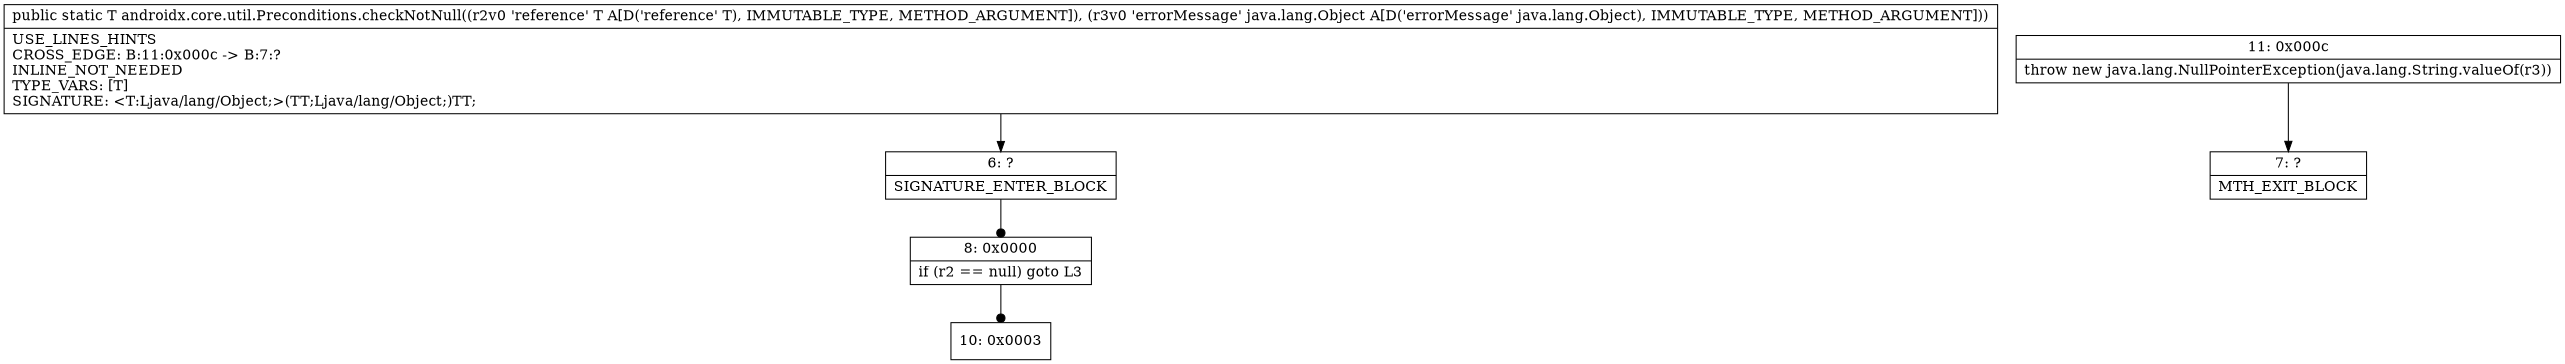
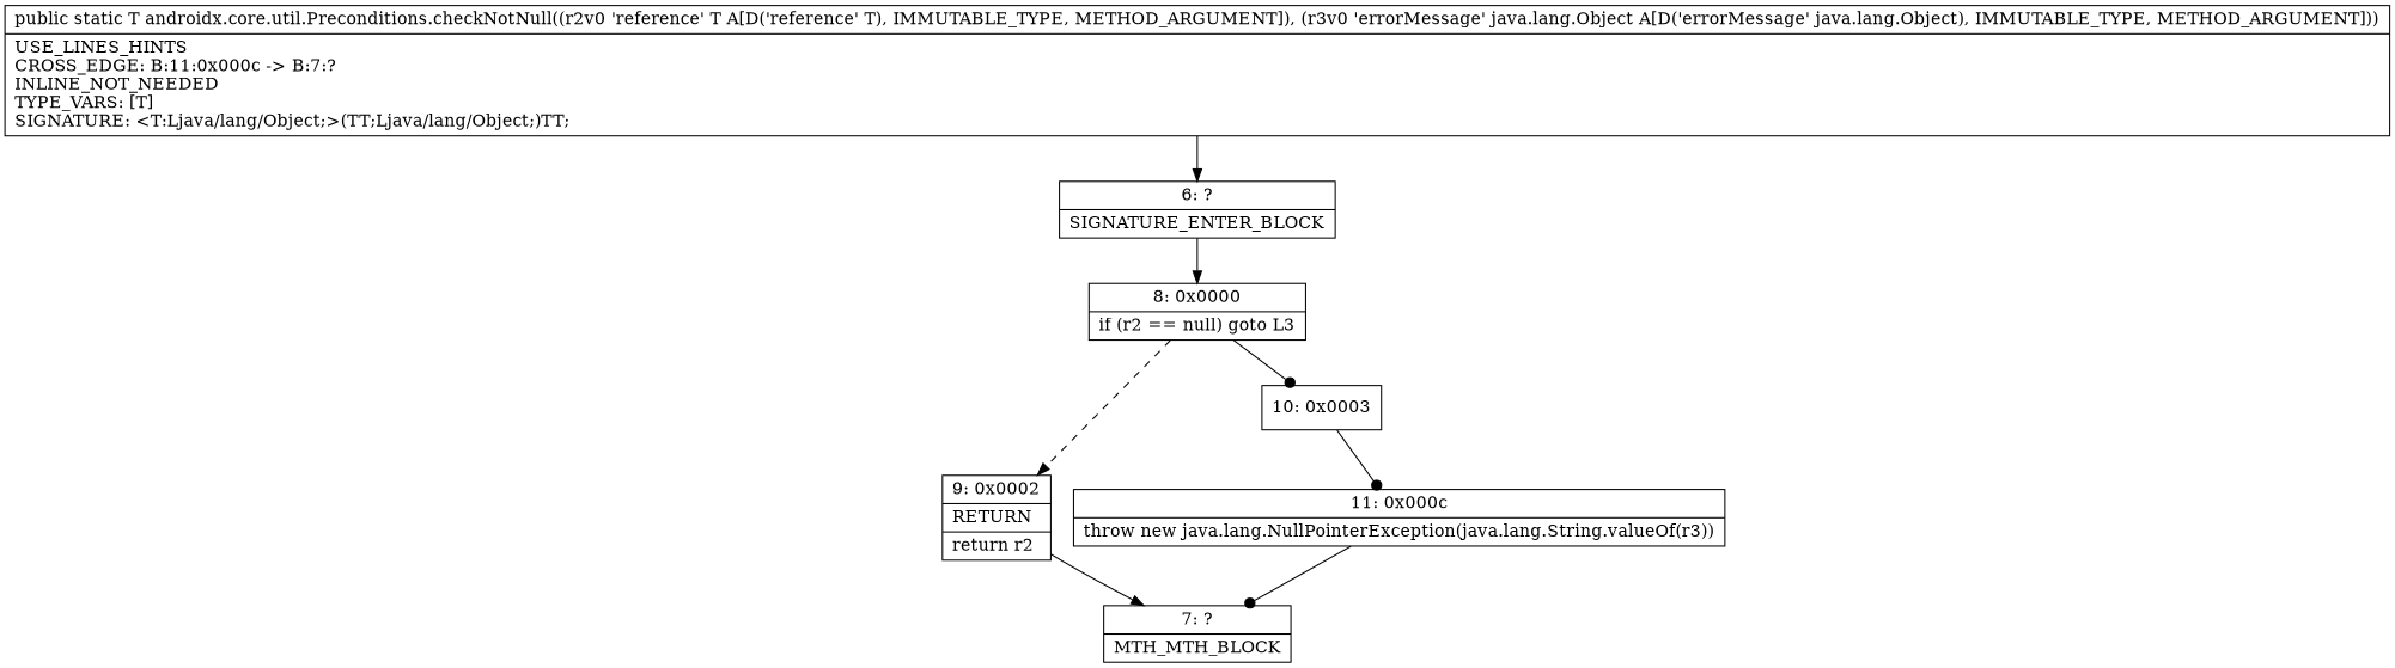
  digraph {
    node [shape=record]
    edge [arrowhead=normal]
    n1 [label="{6\:\ ?|SIGNATURE_ENTER_BLOCK\l}"]
    n2 [label="{8\:\ 0x0000|if (r2 == null) goto L3\l}"]
+   n3 [label="{9\:\ 0x0002|RETURN\l|return r2\l}"]
    n4 [label="{10\:\ 0x0003}"]
-   n5 [label="{7\:\ ?|MTH_EXIT_BLOCK\l}"]
+   n5 [label="{7\:\ ?|MTH_MTH_BLOCK\l}"]
    n6 [label="{11\:\ 0x000c|throw new java.lang.NullPointerException(java.lang.String.valueOf(r3))\l}"]
    n7 [label="{public static T androidx.core.util.Preconditions.checkNotNull((r2v0 'reference' T A[D('reference' T), IMMUTABLE_TYPE, METHOD_ARGUMENT]), (r3v0 'errorMessage' java.lang.Object A[D('errorMessage' java.lang.Object), IMMUTABLE_TYPE, METHOD_ARGUMENT]))  | USE_LINES_HINTS\lCROSS_EDGE: B:11:0x000c \-\> B:7:?\lINLINE_NOT_NEEDED\lTYPE_VARS: [T]\lSIGNATURE: \<T:Ljava\/lang\/Object;\>(TT;Ljava\/lang\/Object;)TT;\l}"]
-   n1 -> n2 [arrowhead=dot]
+   n1 -> n2
+   n2 -> n3 [style=dashed]
    n2 -> n4 [arrowhead=dot]
-   n6 -> n5
+   n3 -> n5
+   n4 -> n6 [arrowhead=dot]
+   n6 -> n5 [arrowhead=dot]
    n7 -> n1
  }
